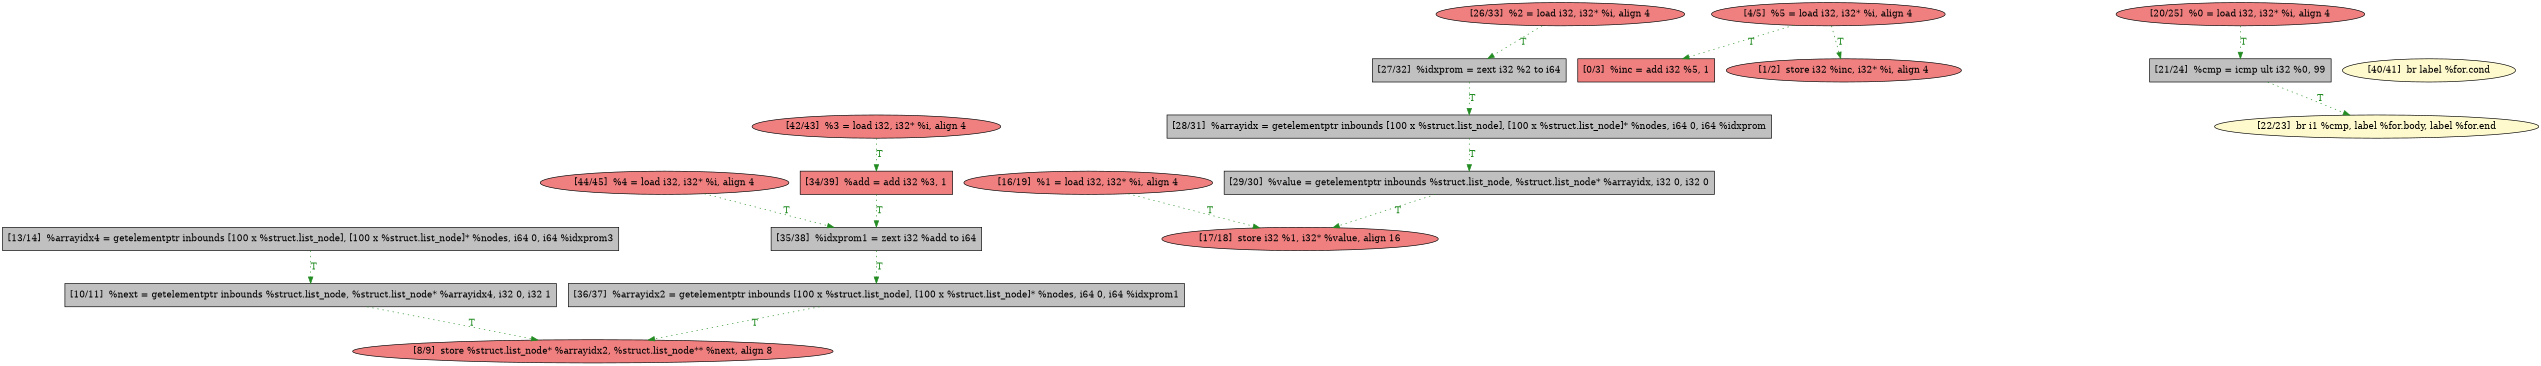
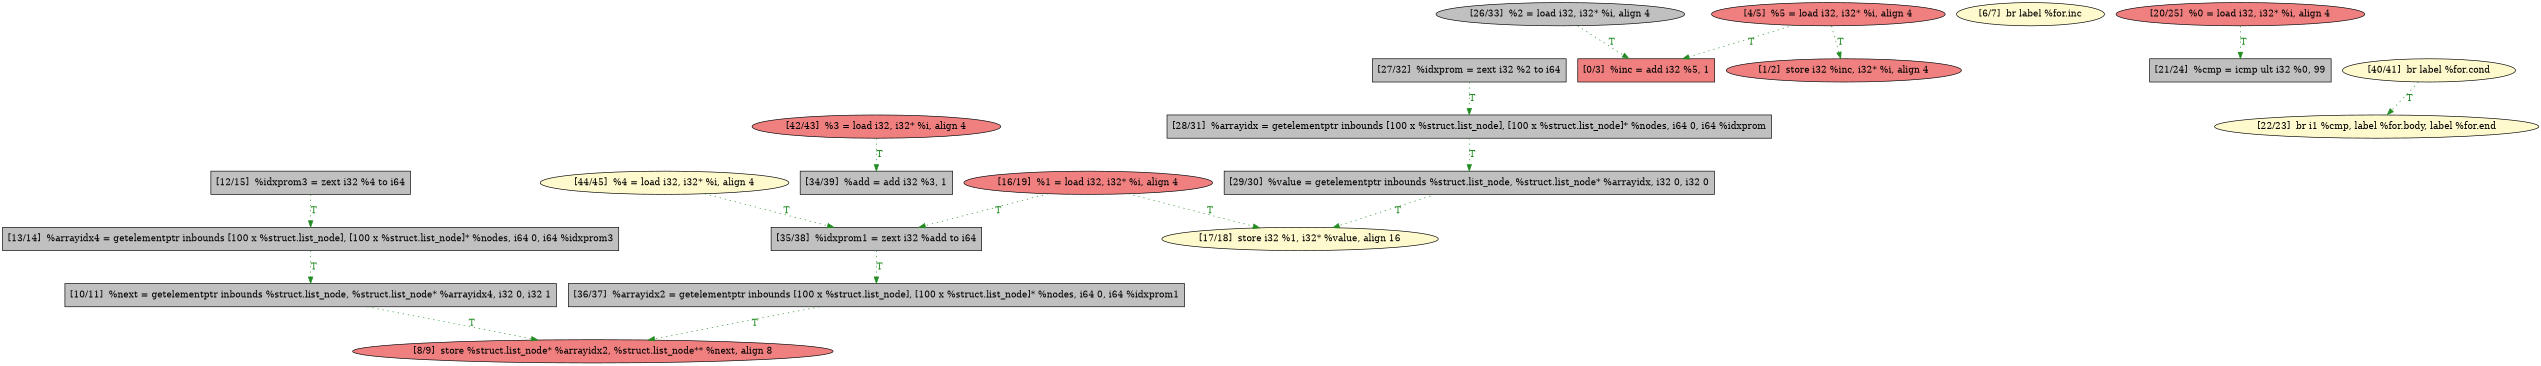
  digraph {
    node [fillcolor=lightcoral shape=ellipse style=filled]
    edge [color=forestgreen fontcolor=forestgreen style=dotted]
-   n1 [label="[44/45]  %4 = load i32, i32* %i, align 4"]
+   n1 [fillcolor=lemonchiffon label="[44/45]  %4 = load i32, i32* %i, align 4"]
    n2 [fillcolor=grey label="[35/38]  %idxprom1 = zext i32 %add to i64" shape=rectangle]
+   n3 [fillcolor=grey label="[12/15]  %idxprom3 = zext i32 %4 to i64" shape=rectangle]
    n4 [fillcolor=grey label="[13/14]  %arrayidx4 = getelementptr inbounds [100 x %struct.list_node], [100 x %struct.list_node]* %nodes, i64 0, i64 %idxprom3" shape=rectangle]
    n5 [fillcolor=grey label="[27/32]  %idxprom = zext i32 %2 to i64" shape=rectangle]
    n6 [fillcolor=grey label="[28/31]  %arrayidx = getelementptr inbounds [100 x %struct.list_node], [100 x %struct.list_node]* %nodes, i64 0, i64 %idxprom" shape=rectangle]
    n7 [fillcolor=grey label="[29/30]  %value = getelementptr inbounds %struct.list_node, %struct.list_node* %arrayidx, i32 0, i32 0" shape=rectangle]
    n8 [fillcolor=grey label="[36/37]  %arrayidx2 = getelementptr inbounds [100 x %struct.list_node], [100 x %struct.list_node]* %nodes, i64 0, i64 %idxprom1" shape=rectangle]
    n9 [label="[8/9]  store %struct.list_node* %arrayidx2, %struct.list_node** %next, align 8"]
-   n10 [label="[34/39]  %add = add i32 %3, 1" shape=rectangle]
+   n10 [fillcolor=grey label="[34/39]  %add = add i32 %3, 1" shape=rectangle]
    n11 [label="[42/43]  %3 = load i32, i32* %i, align 4"]
    n12 [fillcolor=grey label="[10/11]  %next = getelementptr inbounds %struct.list_node, %struct.list_node* %arrayidx4, i32 0, i32 1" shape=rectangle]
+   n13 [fillcolor=lemonchiffon label="[6/7]  br label %for.inc"]
    n14 [label="[0/3]  %inc = add i32 %5, 1" shape=rectangle]
    n15 [label="[1/2]  store i32 %inc, i32* %i, align 4"]
    n16 [label="[16/19]  %1 = load i32, i32* %i, align 4"]
-   n17 [label="[17/18]  store i32 %1, i32* %value, align 16"]
+   n17 [fillcolor=lemonchiffon label="[17/18]  store i32 %1, i32* %value, align 16"]
    n18 [label="[20/25]  %0 = load i32, i32* %i, align 4"]
    n19 [fillcolor=grey label="[21/24]  %cmp = icmp ult i32 %0, 99" shape=rectangle]
    n20 [fillcolor=lemonchiffon label="[22/23]  br i1 %cmp, label %for.body, label %for.end"]
-   n21 [label="[26/33]  %2 = load i32, i32* %i, align 4"]
+   n21 [fillcolor=grey label="[26/33]  %2 = load i32, i32* %i, align 4"]
    n22 [label="[4/5]  %5 = load i32, i32* %i, align 4"]
    n23 [fillcolor=lemonchiffon label="[40/41]  br label %for.cond"]
    n1 -> n2 [label=T]
    n2 -> n8 [label=T]
+   n3 -> n4 [label=T]
    n4 -> n12 [label=T]
    n5 -> n6 [label=T]
    n6 -> n7 [label=T]
    n7 -> n17 [label=T]
    n8 -> n9 [label=T]
-   n10 -> n2 [label=T]
+   n16 -> n2 [label=T]
    n11 -> n10 [label=T]
    n12 -> n9 [label=T]
    n16 -> n17 [label=T]
    n18 -> n19 [label=T]
-   n19 -> n20 [label=T]
-   n21 -> n5 [label=T]
+   n23 -> n20 [label=T]
+   n21 -> n14 [label=T]
    n22 -> n14 [label=T]
    n22 -> n15 [label=T]
  }
